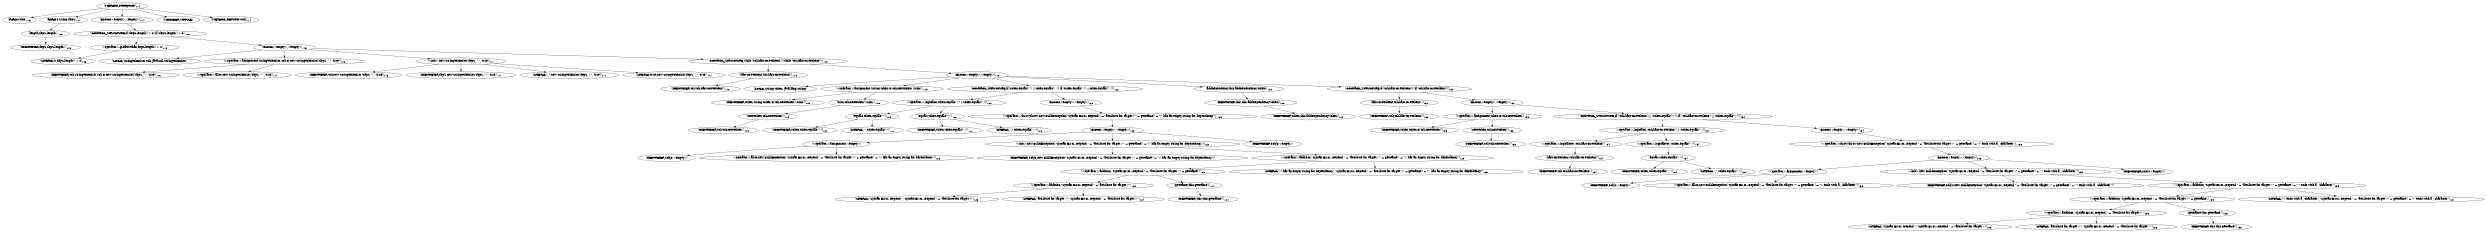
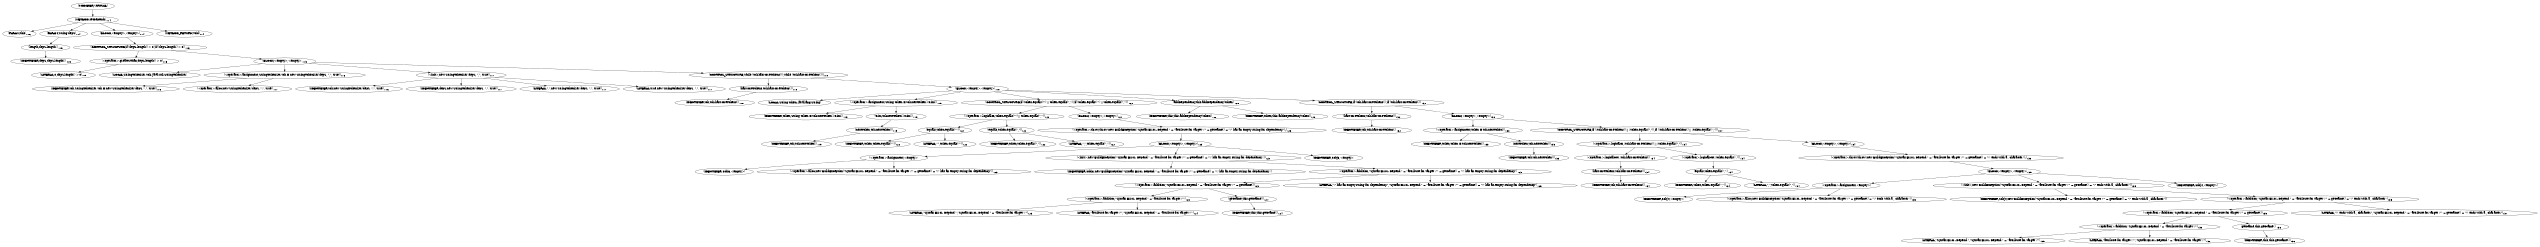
  digraph {
    n1 [label=<(METHOD,setDepends)<SUB>114</SUB>>]
    n2 [label=<(PARAM,this)<SUB>116</SUB>>]
    n3 [label=<(PARAM,String depS)<SUB>114</SUB>>]
    n4 [label=<(BLOCK,&lt;empty&gt;,&lt;empty&gt;)<SUB>114</SUB>>]
    n5 [label=<(MODIFIER,VIRTUAL)>]
    n6 [label=<(METHOD_RETURN,void)<SUB>114</SUB>>]
    n7 [label=<(length,depS.length())<SUB>115</SUB>>]
    n8 [label=<(CONTROL_STRUCTURE,if (depS.length() &gt; 0),if (depS.length() &gt; 0))<SUB>115</SUB>>]
    n9 [label=<(&lt;operator&gt;.greaterThan,depS.length() &gt; 0)<SUB>115</SUB>>]
    n10 [label=<(BLOCK,&lt;empty&gt;,&lt;empty&gt;)<SUB>115</SUB>>]
    n11 [label=<(LITERAL,0,depS.length() &gt; 0)<SUB>105</SUB>>]
    n12 [label=<(LOCAL,StringTokenizer tok: java.util.StringTokenizer)>]
    n13 [label=<(&lt;operator&gt;.assignment,StringTokenizer tok = new StringTokenizer(depS, &quot;,&quot;, true))<SUB>116</SUB>>]
    n14 [label=<(&lt;init&gt;,new StringTokenizer(depS, &quot;,&quot;, true))<SUB>117</SUB>>]
    n15 [label=<(CONTROL_STRUCTURE,while (tok.hasMoreTokens()),while (tok.hasMoreTokens()))<SUB>118</SUB>>]
    n16 [label=<(IDENTIFIER,depS,depS.length())<SUB>215</SUB>>]
    n17 [label=<(IDENTIFIER,tok,StringTokenizer tok = new StringTokenizer(depS, &quot;,&quot;, true))<SUB>116</SUB>>]
    n18 [label=<(&lt;operator&gt;.alloc,new StringTokenizer(depS, &quot;,&quot;, true))<SUB>117</SUB>>]
    n19 [label=<(IDENTIFIER,tok,new StringTokenizer(depS, &quot;,&quot;, true))<SUB>116</SUB>>]
    n20 [label=<(IDENTIFIER,depS,new StringTokenizer(depS, &quot;,&quot;, true))<SUB>117</SUB>>]
    n21 [label=<(LITERAL,&quot;,&quot;,new StringTokenizer(depS, &quot;,&quot;, true))<SUB>117</SUB>>]
    n22 [label=<(LITERAL,true,new StringTokenizer(depS, &quot;,&quot;, true))<SUB>117</SUB>>]
    n23 [label=<(hasMoreTokens,tok.hasMoreTokens())<SUB>118</SUB>>]
    n24 [label=<(BLOCK,&lt;empty&gt;,&lt;empty&gt;)<SUB>118</SUB>>]
    n25 [label=<(IDENTIFIER,tok,tok.hasMoreTokens())<SUB>118</SUB>>]
    n26 [label=<(LOCAL,String token: java.lang.String)>]
    n27 [label=<(&lt;operator&gt;.assignment,String token = tok.nextToken().trim())<SUB>119</SUB>>]
    n28 [label=<(CONTROL_STRUCTURE,if (token.equals(&quot;&quot;) || token.equals(&quot;,&quot;)),if (token.equals(&quot;&quot;) || token.equals(&quot;,&quot;)))<SUB>122</SUB>>]
    n29 [label=<(addDependency,this.addDependency(token))<SUB>128</SUB>>]
    n30 [label=<(CONTROL_STRUCTURE,if (tok.hasMoreTokens()),if (tok.hasMoreTokens()))<SUB>132</SUB>>]
    n31 [label=<(IDENTIFIER,token,String token = tok.nextToken().trim())<SUB>119</SUB>>]
    n32 [label=<(trim,tok.nextToken().trim())<SUB>119</SUB>>]
    n33 [label=<(&lt;operator&gt;.logicalOr,token.equals(&quot;&quot;) || token.equals(&quot;,&quot;))<SUB>122</SUB>>]
    n34 [label=<(BLOCK,&lt;empty&gt;,&lt;empty&gt;)<SUB>122</SUB>>]
    n35 [label=<(IDENTIFIER,this,this.addDependency(token))<SUB>128</SUB>>]
    n36 [label=<(IDENTIFIER,token,this.addDependency(token))<SUB>128</SUB>>]
    n37 [label=<(hasMoreTokens,tok.hasMoreTokens())<SUB>132</SUB>>]
    n38 [label=<(BLOCK,&lt;empty&gt;,&lt;empty&gt;)<SUB>132</SUB>>]
    n39 [label=<(nextToken,tok.nextToken())<SUB>119</SUB>>]
    n40 [label=<(IDENTIFIER,tok,tok.nextToken())<SUB>119</SUB>>]
    n41 [label=<(equals,token.equals(&quot;&quot;))<SUB>122</SUB>>]
    n42 [label=<(equals,token.equals(&quot;,&quot;))<SUB>122</SUB>>]
    n43 [label=<(&lt;operator&gt;.throw,throw new BuildException(&quot;Syntax Error: Depend &quot; + &quot;attribute for target \&quot;&quot; + getName() + &quot;\&quot; has an empty string for dependency.&quot;);)<SUB>123</SUB>>]
    n44 [label=<(IDENTIFIER,token,token.equals(&quot;&quot;))<SUB>122</SUB>>]
    n45 [label=<(LITERAL,&quot;&quot;,token.equals(&quot;&quot;))<SUB>122</SUB>>]
    n46 [label=<(IDENTIFIER,token,token.equals(&quot;,&quot;))<SUB>122</SUB>>]
    n47 [label=<(LITERAL,&quot;,&quot;,token.equals(&quot;,&quot;))<SUB>122</SUB>>]
    n48 [label=<(BLOCK,&lt;empty&gt;,&lt;empty&gt;)<SUB>123</SUB>>]
    n49 [label=<(&lt;operator&gt;.assignment,&lt;empty&gt;)>]
    n50 [label=<(&lt;init&gt;,new BuildException(&quot;Syntax Error: Depend &quot; + &quot;attribute for target \&quot;&quot; + getName() + &quot;\&quot; has an empty string for dependency.&quot;))<SUB>123</SUB>>]
    n51 [label=<(IDENTIFIER,$obj3,&lt;empty&gt;)>]
    n52 [label=<(IDENTIFIER,$obj3,&lt;empty&gt;)>]
    n53 [label=<(&lt;operator&gt;.alloc,new BuildException(&quot;Syntax Error: Depend &quot; + &quot;attribute for target \&quot;&quot; + getName() + &quot;\&quot; has an empty string for dependency.&quot;))<SUB>123</SUB>>]
    n54 [label=<(IDENTIFIER,$obj3,new BuildException(&quot;Syntax Error: Depend &quot; + &quot;attribute for target \&quot;&quot; + getName() + &quot;\&quot; has an empty string for dependency.&quot;))>]
    n55 [label=<(&lt;operator&gt;.addition,&quot;Syntax Error: Depend &quot; + &quot;attribute for target \&quot;&quot; + getName() + &quot;\&quot; has an empty string for dependency.&quot;)<SUB>123</SUB>>]
    n56 [label=<(&lt;operator&gt;.addition,&quot;Syntax Error: Depend &quot; + &quot;attribute for target \&quot;&quot; + getName())<SUB>123</SUB>>]
    n57 [label=<(LITERAL,&quot;\&quot; has an empty string for dependency.&quot;,&quot;Syntax Error: Depend &quot; + &quot;attribute for target \&quot;&quot; + getName() + &quot;\&quot; has an empty string for dependency.&quot;)<SUB>125</SUB>>]
    n58 [label=<(&lt;operator&gt;.addition,&quot;Syntax Error: Depend &quot; + &quot;attribute for target \&quot;&quot;)<SUB>123</SUB>>]
    n59 [label=<(getName,this.getName())<SUB>124</SUB>>]
    n60 [label=<(LITERAL,&quot;Syntax Error: Depend &quot;,&quot;Syntax Error: Depend &quot; + &quot;attribute for target \&quot;&quot;)<SUB>123</SUB>>]
    n61 [label=<(LITERAL,&quot;attribute for target \&quot;&quot;,&quot;Syntax Error: Depend &quot; + &quot;attribute for target \&quot;&quot;)<SUB>124</SUB>>]
    n62 [label=<(IDENTIFIER,this,this.getName())<SUB>124</SUB>>]
    n63 [label=<(IDENTIFIER,tok,tok.hasMoreTokens())<SUB>132</SUB>>]
    n64 [label=<(&lt;operator&gt;.assignment,token = tok.nextToken())<SUB>138</SUB>>]
    n65 [label=<(CONTROL_STRUCTURE,if (!tok.hasMoreTokens() || !token.equals(&quot;,&quot;)),if (!tok.hasMoreTokens() || !token.equals(&quot;,&quot;)))<SUB>134</SUB>>]
    n66 [label=<(IDENTIFIER,token,token = tok.nextToken())<SUB>133</SUB>>]
    n67 [label=<(nextToken,tok.nextToken())<SUB>133</SUB>>]
    n68 [label=<(&lt;operator&gt;.logicalOr,!tok.hasMoreTokens() || !token.equals(&quot;,&quot;))<SUB>134</SUB>>]
    n69 [label=<(BLOCK,&lt;empty&gt;,&lt;empty&gt;)<SUB>134</SUB>>]
    n70 [label=<(IDENTIFIER,tok,tok.nextToken())<SUB>133</SUB>>]
    n71 [label=<(&lt;operator&gt;.logicalNot,!tok.hasMoreTokens())<SUB>134</SUB>>]
    n72 [label=<(&lt;operator&gt;.logicalNot,!token.equals(&quot;,&quot;))<SUB>134</SUB>>]
    n73 [label=<(&lt;operator&gt;.throw,throw new BuildException(&quot;Syntax Error: Depend &quot; + &quot;attribute for target \&quot;&quot; + getName() + &quot;\&quot; ends with a , character&quot;);)<SUB>135</SUB>>]
    n74 [label=<(hasMoreTokens,tok.hasMoreTokens())<SUB>134</SUB>>]
    n75 [label=<(equals,token.equals(&quot;,&quot;))<SUB>134</SUB>>]
    n76 [label=<(IDENTIFIER,tok,tok.hasMoreTokens())<SUB>134</SUB>>]
    n77 [label=<(IDENTIFIER,token,token.equals(&quot;,&quot;))<SUB>134</SUB>>]
    n78 [label=<(LITERAL,&quot;,&quot;,token.equals(&quot;,&quot;))<SUB>134</SUB>>]
    n79 [label=<(BLOCK,&lt;empty&gt;,&lt;empty&gt;)<SUB>135</SUB>>]
    n80 [label=<(&lt;operator&gt;.assignment,&lt;empty&gt;)>]
    n81 [label=<(&lt;init&gt;,new BuildException(&quot;Syntax Error: Depend &quot; + &quot;attribute for target \&quot;&quot; + getName() + &quot;\&quot; ends with a , character&quot;))<SUB>135</SUB>>]
    n82 [label=<(IDENTIFIER,$obj4,&lt;empty&gt;)>]
    n83 [label=<(IDENTIFIER,$obj4,&lt;empty&gt;)>]
    n84 [label=<(&lt;operator&gt;.alloc,new BuildException(&quot;Syntax Error: Depend &quot; + &quot;attribute for target \&quot;&quot; + getName() + &quot;\&quot; ends with a , character&quot;))<SUB>135</SUB>>]
    n85 [label=<(IDENTIFIER,$obj4,new BuildException(&quot;Syntax Error: Depend &quot; + &quot;attribute for target \&quot;&quot; + getName() + &quot;\&quot; ends with a , character&quot;))>]
    n86 [label=<(&lt;operator&gt;.addition,&quot;Syntax Error: Depend &quot; + &quot;attribute for target \&quot;&quot; + getName() + &quot;\&quot; ends with a , character&quot;)<SUB>135</SUB>>]
    n87 [label=<(&lt;operator&gt;.addition,&quot;Syntax Error: Depend &quot; + &quot;attribute for target \&quot;&quot; + getName())<SUB>135</SUB>>]
    n88 [label=<(LITERAL,&quot;\&quot; ends with a , character&quot;,&quot;Syntax Error: Depend &quot; + &quot;attribute for target \&quot;&quot; + getName() + &quot;\&quot; ends with a , character&quot;)<SUB>137</SUB>>]
    n89 [label=<(&lt;operator&gt;.addition,&quot;Syntax Error: Depend &quot; + &quot;attribute for target \&quot;&quot;)<SUB>135</SUB>>]
    n90 [label=<(getName,this.getName())<SUB>136</SUB>>]
    n91 [label=<(LITERAL,&quot;Syntax Error: Depend &quot;,&quot;Syntax Error: Depend &quot; + &quot;attribute for target \&quot;&quot;)<SUB>135</SUB>>]
    n92 [label=<(LITERAL,&quot;attribute for target \&quot;&quot;,&quot;Syntax Error: Depend &quot; + &quot;attribute for target \&quot;&quot;)<SUB>136</SUB>>]
    n93 [label=<(IDENTIFIER,this,this.getName())<SUB>136</SUB>>]
    n1 -> n2
    n1 -> n3
    n1 -> n4
-   n1 -> n5
+   n5 -> n1
    n1 -> n6
    n3 -> n7
    n4 -> n8
    n7 -> n16
    n8 -> n9
    n8 -> n10
    n9 -> n11
    n10 -> n12
    n10 -> n13
    n10 -> n14
    n10 -> n15
    n13 -> n17
    n13 -> n18
    n14 -> n19
    n14 -> n20
    n14 -> n21
    n14 -> n22
    n15 -> n23
    n15 -> n24
    n23 -> n25
    n24 -> n26
    n24 -> n27
    n24 -> n28
    n24 -> n29
    n24 -> n30
    n27 -> n31
    n27 -> n32
    n28 -> n33
    n28 -> n34
    n29 -> n35
-   n35 -> n36
+   n29 -> n36
    n30 -> n37
    n30 -> n38
    n32 -> n39
    n33 -> n41
    n33 -> n42
    n34 -> n43
    n37 -> n63
    n38 -> n64
    n38 -> n65
    n39 -> n40
    n41 -> n44
    n41 -> n45
    n42 -> n46
    n42 -> n47
    n43 -> n48
    n48 -> n49
    n48 -> n50
    n48 -> n51
    n49 -> n52
    n49 -> n53
    n50 -> n54
    n50 -> n55
    n55 -> n56
    n55 -> n57
    n56 -> n58
    n56 -> n59
    n58 -> n60
    n58 -> n61
    n59 -> n62
    n64 -> n66
    n64 -> n67
    n65 -> n68
    n65 -> n69
    n67 -> n70
    n68 -> n71
    n68 -> n72
    n69 -> n73
    n71 -> n74
    n72 -> n75
    n73 -> n79
    n74 -> n76
    n75 -> n77
    n75 -> n78
    n79 -> n80
    n79 -> n81
    n79 -> n82
    n80 -> n83
    n80 -> n84
    n81 -> n85
    n81 -> n86
    n86 -> n87
    n86 -> n88
    n87 -> n89
    n87 -> n90
    n89 -> n91
    n89 -> n92
    n90 -> n93
  }
